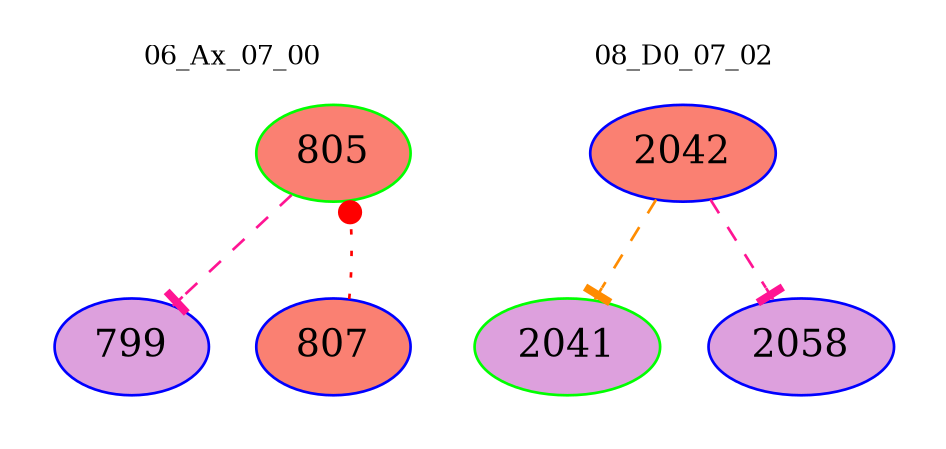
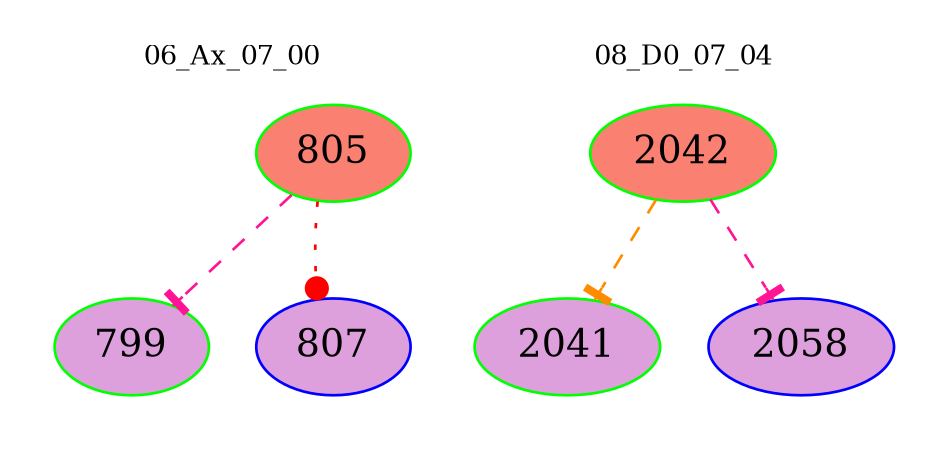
  digraph {
    fontname="DejaVu Serif"
    node [color=green fillcolor=plum fontname="DejaVu Serif" style=filled]
    edge [arrowhead=tee color=deeppink fontname="DejaVu Serif" style=dashed]
    n1 [fillcolor=salmon label=805]
-   n2 [color=blue label=799]
-   n3 [color=blue fillcolor=salmon label=807]
-   n4 [color=blue fillcolor=salmon label=2042]
+   n2 [label=799]
+   n3 [color=blue label=807]
+   n4 [fillcolor=salmon label=2042]
    n5 [label=2041]
    n6 [color=blue label=2058]
    subgraph cluster_1 {
      color=white
      fontsize=10
      label="06_Ax_07_00"
      n1
      n2
      n3
    }
    subgraph cluster_2 {
      color=white
      fontsize=10
-     label="08_D0_07_02"
+     label="08_D0_07_04"
      n4
      n5
      n6
    }
    n1 -> n2
-   n3 -> n1 [arrowhead=dot color=red style=dotted]
+   n1 -> n3 [arrowhead=dot color=red style=dotted]
    n4 -> n5 [color=darkorange]
    n4 -> n6
  }
